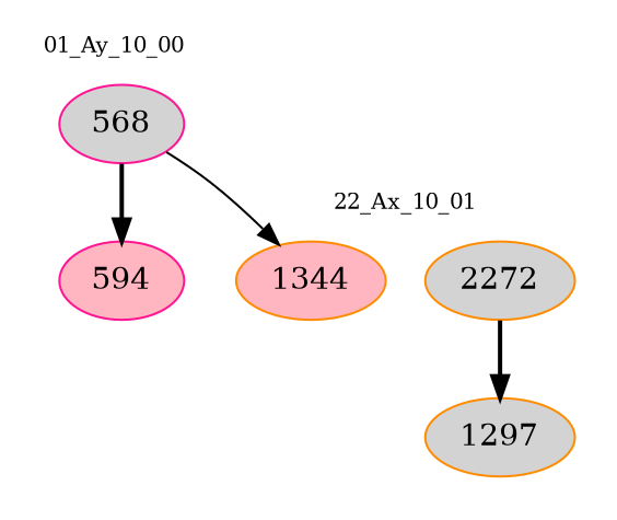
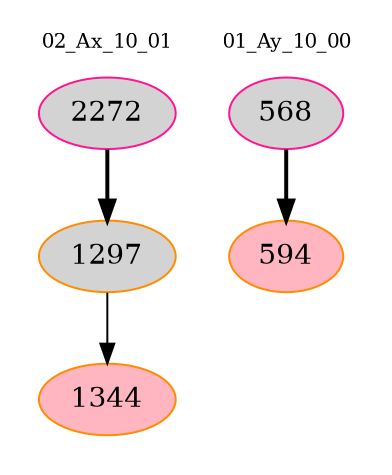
  digraph {
    node [color=darkorange fillcolor=lightgrey style=filled]
    edge [color=black style=bold]
-   n1 [label=2272]
+   n1 [color=deeppink label=2272]
    n2 [label=1297]
    n3 [fillcolor=lightpink label=1344]
    n4 [color=deeppink label=568]
-   n5 [color=deeppink fillcolor=lightpink label=594]
+   n5 [fillcolor=lightpink label=594]
    subgraph cluster_1 {
      color=white
      fontsize=10
-     label="22_Ax_10_01"
+     label="02_Ax_10_01"
      n1
      n2
      n3
    }
    subgraph cluster_2 {
      color=white
      fontsize=10
      label="01_Ay_10_00"
      n4
      n5
    }
    n1 -> n2
-   n4 -> n3 [style=solid]
+   n2 -> n3 [style=solid]
    n4 -> n5
  }
